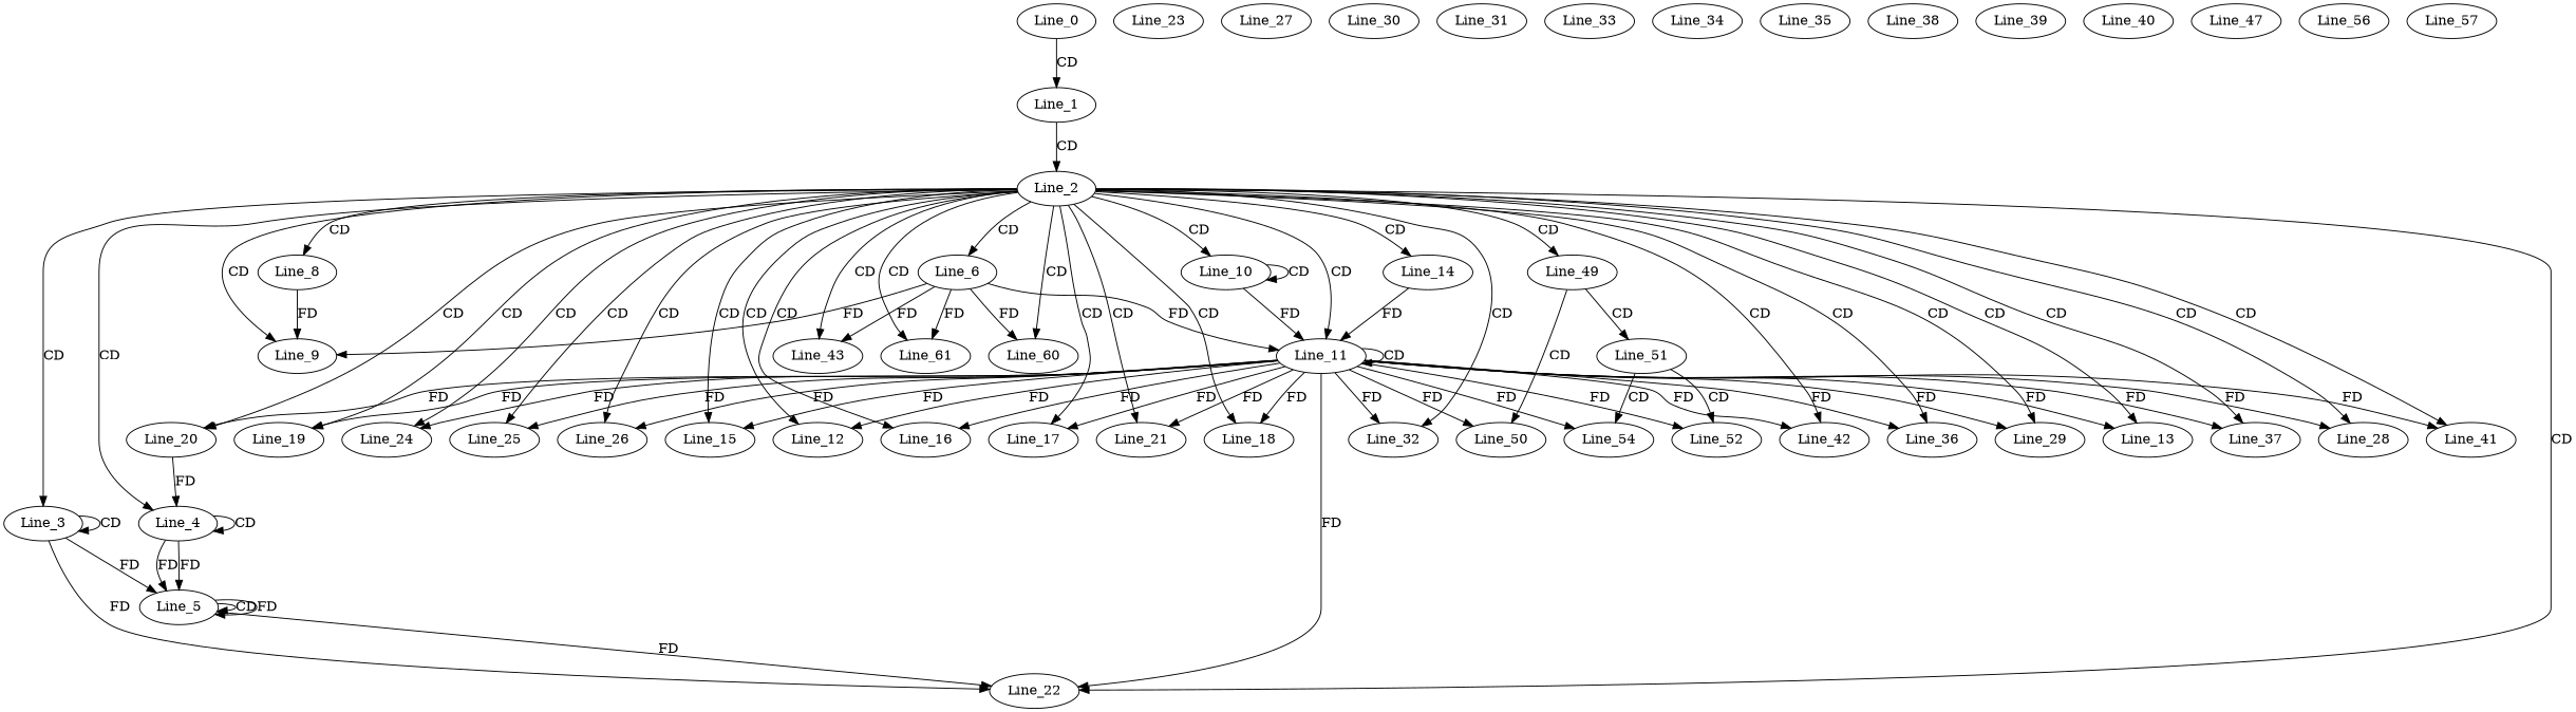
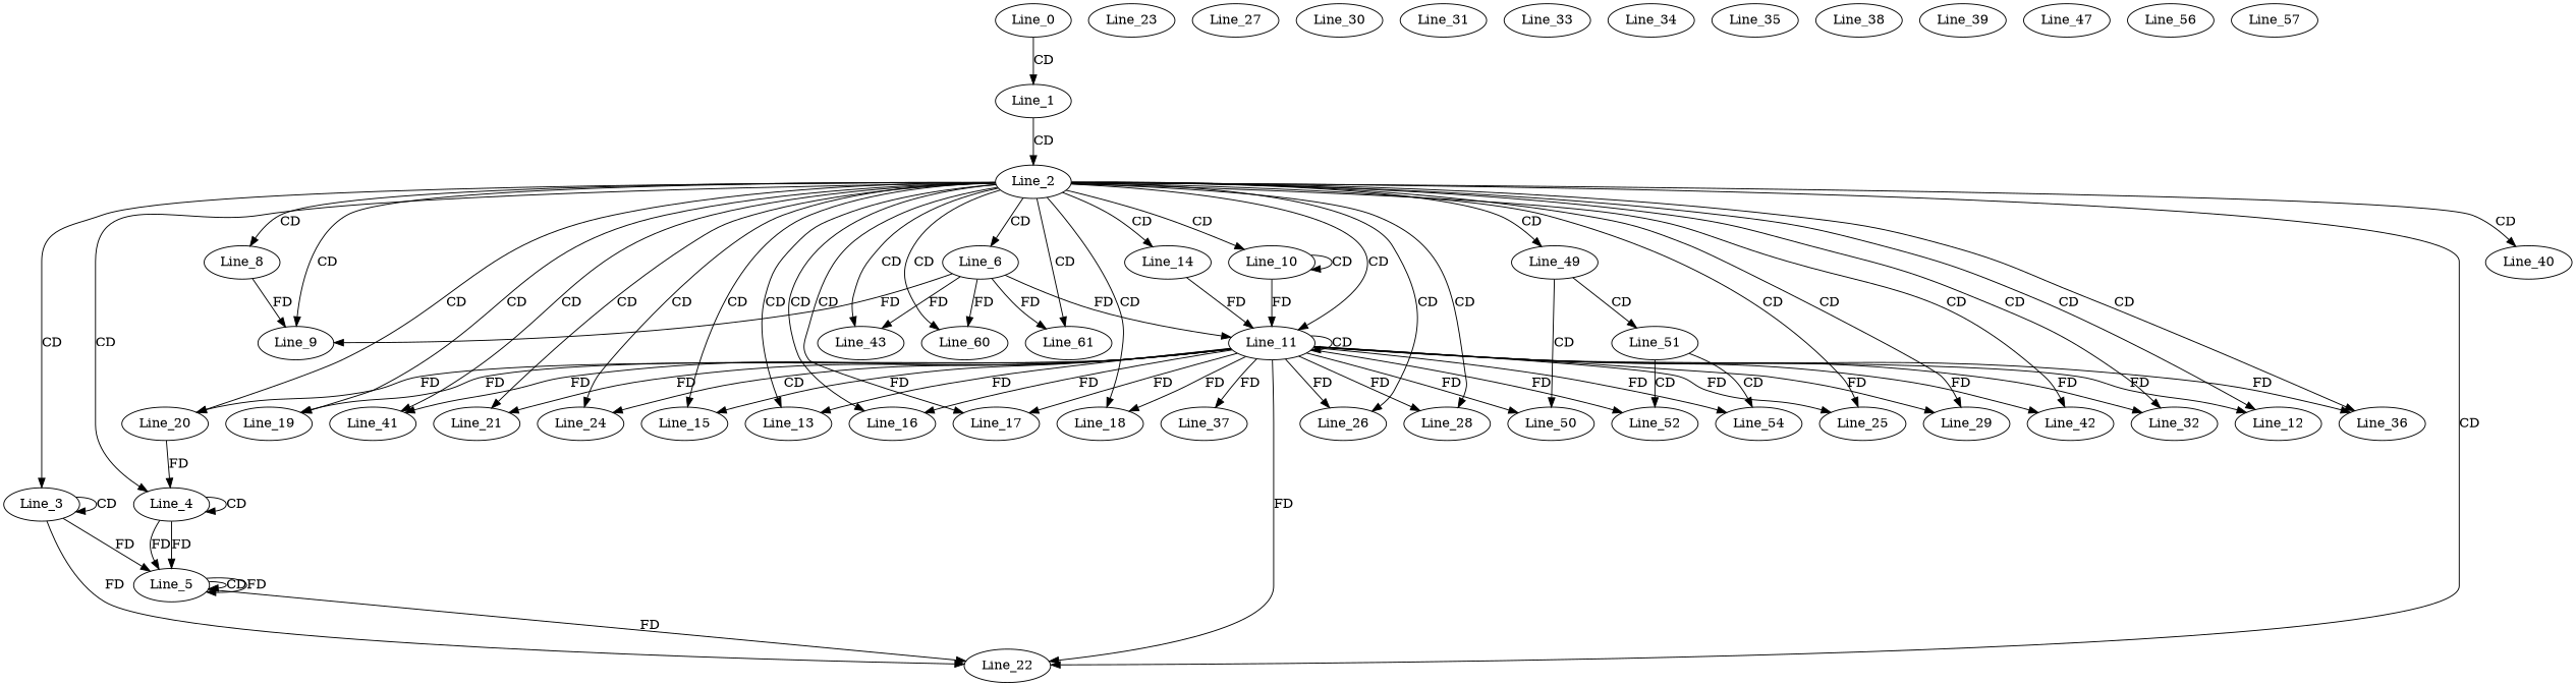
  digraph {
    Line_0
    Line_1
    Line_2
    Line_3
    Line_4
    Line_6
    Line_8
    Line_9
    Line_10
    Line_11
    Line_12
    Line_13
    Line_14
    Line_15
    Line_16
    Line_17
    Line_18
    Line_19
    Line_20
    Line_21
    Line_22
    Line_24
    Line_25
    Line_26
    Line_28
    Line_29
    Line_32
    Line_36
    Line_37
    Line_41
    Line_42
    Line_43
    Line_49
    Line_60
    Line_61
    Line_5
    Line_50
    Line_52
    Line_54
    Line_51
    Line_23
    Line_27
    Line_30
    Line_31
    Line_33
    Line_34
    Line_35
    Line_38
    Line_39
    Line_40
    Line_47
    Line_56
    Line_57
    Line_0 -> Line_1 [label=CD]
    Line_1 -> Line_2 [label=CD]
    Line_2 -> Line_3 [label=CD]
    Line_2 -> Line_4 [label=CD]
    Line_2 -> Line_6 [label=CD]
    Line_2 -> Line_8 [label=CD]
    Line_2 -> Line_9 [label=CD]
    Line_2 -> Line_10 [label=CD]
    Line_2 -> Line_11 [label=CD]
    Line_2 -> Line_12 [label=CD]
    Line_2 -> Line_13 [label=CD]
    Line_2 -> Line_14 [label=CD]
    Line_2 -> Line_15 [label=CD]
    Line_2 -> Line_16 [label=CD]
    Line_2 -> Line_17 [label=CD]
    Line_2 -> Line_18 [label=CD]
    Line_2 -> Line_19 [label=CD]
    Line_2 -> Line_20 [label=CD]
    Line_2 -> Line_21 [label=CD]
    Line_2 -> Line_22 [label=CD]
    Line_2 -> Line_24 [label=CD]
    Line_2 -> Line_25 [label=CD]
    Line_2 -> Line_26 [label=CD]
    Line_2 -> Line_28 [label=CD]
    Line_2 -> Line_29 [label=CD]
    Line_2 -> Line_32 [label=CD]
    Line_2 -> Line_36 [label=CD]
-   Line_2 -> Line_37 [label=CD]
+   Line_2 -> Line_40 [label=CD]
    Line_2 -> Line_41 [label=CD]
    Line_2 -> Line_42 [label=CD]
    Line_2 -> Line_43 [label=CD]
    Line_2 -> Line_49 [label=CD]
    Line_2 -> Line_60 [label=CD]
    Line_2 -> Line_61 [label=CD]
    Line_3 -> Line_3 [label=CD]
    Line_3 -> Line_22 [label=FD]
    Line_3 -> Line_5 [label=FD]
    Line_4 -> Line_4 [label=CD]
    Line_4 -> Line_5 [label=FD]
    Line_4 -> Line_5 [label=FD]
    Line_6 -> Line_9 [label=FD]
    Line_6 -> Line_11 [label=FD]
    Line_6 -> Line_43 [label=FD]
    Line_6 -> Line_60 [label=FD]
    Line_6 -> Line_61 [label=FD]
    Line_8 -> Line_9 [label=FD]
    Line_10 -> Line_10 [label=CD]
    Line_10 -> Line_11 [label=FD]
    Line_11 -> Line_11 [label=CD]
    Line_11 -> Line_12 [label=FD]
    Line_11 -> Line_13 [label=FD]
    Line_11 -> Line_15 [label=FD]
    Line_11 -> Line_16 [label=FD]
    Line_11 -> Line_17 [label=FD]
    Line_11 -> Line_18 [label=FD]
    Line_11 -> Line_19 [label=FD]
    Line_11 -> Line_20 [label=FD]
    Line_11 -> Line_21 [label=FD]
    Line_11 -> Line_22 [label=FD]
-   Line_11 -> Line_24 [label=FD]
+   Line_11 -> Line_24 [label=CD]
    Line_11 -> Line_25 [label=FD]
    Line_11 -> Line_26 [label=FD]
    Line_11 -> Line_28 [label=FD]
    Line_11 -> Line_29 [label=FD]
    Line_11 -> Line_32 [label=FD]
    Line_11 -> Line_36 [label=FD]
    Line_11 -> Line_37 [label=FD]
    Line_11 -> Line_41 [label=FD]
    Line_11 -> Line_42 [label=FD]
    Line_11 -> Line_50 [label=FD]
    Line_11 -> Line_52 [label=FD]
    Line_11 -> Line_54 [label=FD]
    Line_14 -> Line_11 [label=FD]
    Line_20 -> Line_4 [label=FD]
    Line_49 -> Line_50 [label=CD]
    Line_49 -> Line_51 [label=CD]
    Line_5 -> Line_22 [label=FD]
    Line_5 -> Line_5 [label=CD]
    Line_5 -> Line_5 [label=FD]
    Line_51 -> Line_52 [label=CD]
    Line_51 -> Line_54 [label=CD]
  }
